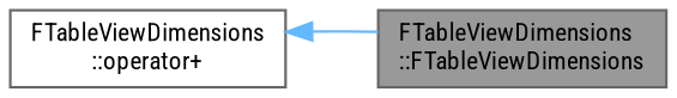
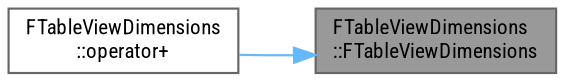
  digraph {
    rankdir=RL
    fontname="Roboto Condensed"
    node [fontname="Roboto Condensed" fontsize=10 shape=box style=filled]
    n1 [color=gray40 fillcolor=grey60 fontcolor=black height=0.2 label="FTableViewDimensions\l::FTableViewDimensions" width=0.4]
    n2 [color=grey40 fillcolor=white height=0.2 label="FTableViewDimensions\l::operator+" width=0.4]
-   n2 -> n1 [color=steelblue1 dir=back fontname="Roboto Condensed" fontsize=10 labelfontname=Helvetica labelfontsize=10 style=solid]
+   n1 -> n2 [color=steelblue1 dir=back fontname="Roboto Condensed" fontsize=10 labelfontname=Helvetica labelfontsize=10 style=solid]
  }
